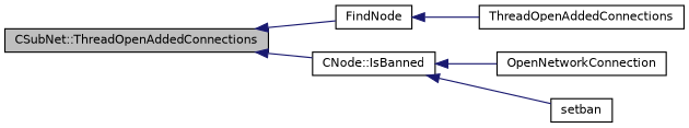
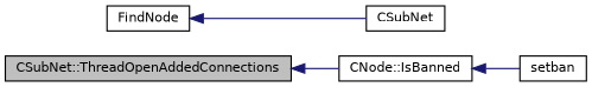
  digraph {
    rankdir=LR
    node [color=black fillcolor=white fontname=Helvetica fontsize=10 shape=record style=filled]
    edge [color=midnightblue dir=back fontname=Helvetica fontsize=10 labelfontname=Helvetica labelfontsize=10 style=solid]
    n1 [fillcolor=grey75 fontcolor=black height=0.2 label="CSubNet::ThreadOpenAddedConnections" width=0.4]
    n2 [height=0.2 label=FindNode width=0.4]
    n3 [height=0.2 label="CNode::IsBanned" width=0.4]
-   n4 [height=0.2 label=ThreadOpenAddedConnections width=0.4]
-   n5 [height=0.2 label=OpenNetworkConnection width=0.4]
+   n4 [height=0.2 label=CSubNet width=0.4]
    n6 [height=0.2 label=setban width=0.4]
-   n1 -> n2
    n1 -> n3
    n2 -> n4
-   n3 -> n5
    n3 -> n6
  }
